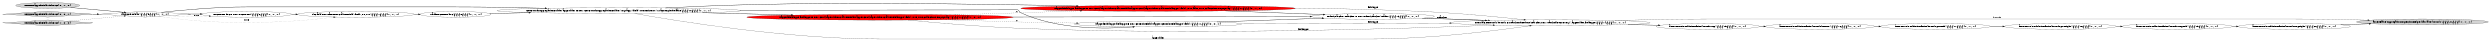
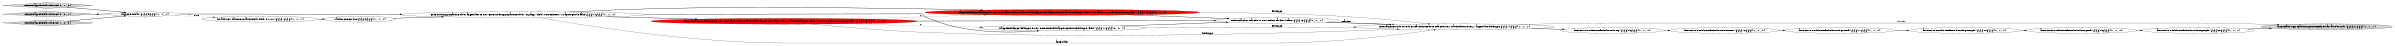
  digraph {
    rankdir=LR
    node [fillcolor=white shape=ellipse style=filled]
    edge [style=bold]
    n1 [label="IndexSearcher searcher = new IndexSearcher(reader)@@@13@@@['1', '1', '1']"]
    n2 [label="InternalGeoBounds bounds = searchAndReduce(searcher,new MatchAllDocsQuery(),aggBuilder,fieldType)@@@14@@@['1', '1', '1']"]
    n3 [fillcolor=lightgray label="assertFalse(AggregationInspectionHelper.hasValue(bounds))@@@21@@@['1', '1', '1']"]
    n4 [label="assertTrue(Double.isInfinite(bounds.top))@@@15@@@['1', '1', '1']"]
    n5 [label="GeoBoundsAggregationBuilder aggBuilder = new GeoBoundsAggregationBuilder(\"my_agg\").field(\"non_existent\").wrapLongitude(false)@@@10@@@['1', '1', '1']"]
    n6 [label="MappedFieldType fieldType = new GeoPointFieldMapper.GeoPointFieldType(\"field\")@@@11@@@['0', '0', '1']"]
    n7 [fillcolor=red label="MappedFieldType fieldType = new GeoShapeWithDocValuesFieldMapper.GeoShapeWithDocValuesFieldType(\"field\",true,true,Collections.emptyMap())@@@11@@@['1', '0', '0']"]
    n8 [fillcolor=red label="MappedFieldType fieldType = new GeoShapeWithDocValuesFieldMapper.GeoShapeWithDocValuesFieldType(\"field\",true,false,true,Collections.emptyMap())@@@11@@@['0', '1', '0']"]
    n9 [label="assertTrue(Double.isInfinite(bounds.bottom))@@@16@@@['1', '1', '1']"]
    n10 [label="assertTrue(Double.isInfinite(bounds.posLeft))@@@17@@@['1', '1', '1']"]
    n11 [label="assertTrue(Double.isInfinite(bounds.posRight))@@@18@@@['1', '1', '1']"]
-   n12 [fillcolor=lightgray label="testUnmappedFieldWithDocs['0', '1', '0']"]
+   n12 [fillcolor=lightgray label="testUnmappedFieldWithDocs['0', '1', '0']" shape=diamond]
    n13 [label="randomBoolean()@@@5@@@['1', '1', '1']" shape=diamond]
-   n14 [label="Document doc = new Document()@@@6@@@['1', '1', '1']"]
    n15 [label="doc.add(new LatLonDocValuesField(\"field\",0.0,0.0))@@@7@@@['1', '1', '1']"]
    n16 [label="assertTrue(Double.isInfinite(bounds.negRight))@@@20@@@['1', '1', '1']"]
    n17 [fillcolor=lightgray label="testUnmappedFieldWithDocs['0', '0', '1']" shape=diamond]
    n18 [fillcolor=lightgray label="testUnmappedFieldWithDocs['1', '0', '0']" shape=diamond]
    n19 [label="w.addDocument(doc)@@@8@@@['1', '1', '1']"]
    n20 [label="assertTrue(Double.isInfinite(bounds.negLeft))@@@19@@@['1', '1', '1']"]
    n1 -> n2 [label=searcher style=solid]
    n1 -> n2
    n2 -> n3 [label=bounds style=solid]
    n2 -> n4
    n4 -> n9
    n5 -> n2 [label=aggBuilder style=solid]
    n5 -> n6
    n5 -> n7
    n5 -> n8
    n6 -> n1
    n6 -> n2 [label=fieldType style=solid]
    n7 -> n1
    n7 -> n2 [label=fieldType style=solid]
    n7 -> n6 [label=0 style=dashed]
    n7 -> n8 [label=0 style=dashed]
    n8 -> n1
    n8 -> n2 [label=fieldType style=solid]
    n9 -> n10
    n10 -> n11
    n11 -> n20
    n12 -> n13
    n13 -> n5
-   n13 -> n14 [label=true style=dotted]
-   n13 -> n14
    n13 -> n15 [label=true style=dotted]
-   n14 -> n15
    n15 -> n19
    n16 -> n3
    n17 -> n13
-   n18 -> n13 [style=dashed]
+   n18 -> n13
    n19 -> n5
    n20 -> n16
  }
